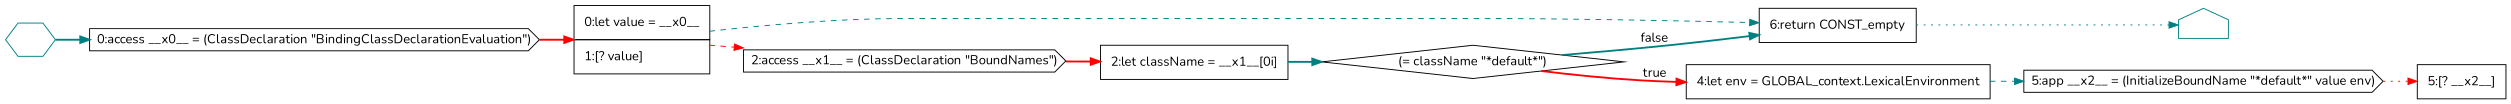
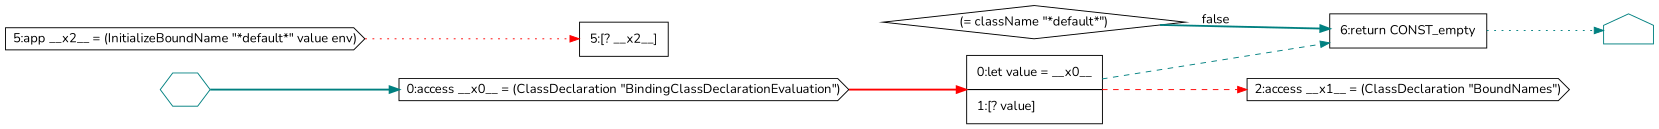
  digraph {
    fontname=Nunito
    rankdir=LR
    node [color=black fillcolor=white fontname=Nunito shape=none style=filled]
    edge [color=teal fontname=Nunito style=bold]
    n1 [label=<<font color="black">(= className &quot;*default*&quot;)</font>> shape=diamond]
-   n2 [label=<<font color="black">     <table border="0" cellborder="1" cellspacing="0" cellpadding="10">       <tr><td align="left">4:let env = GLOBAL_context.LexicalEnvironment</td></tr>     </table>   </font>> margin=0]
    n3 [label=<<font color="black">     <table border="0" cellborder="1" cellspacing="0" cellpadding="10">       <tr><td align="left">6:return CONST_empty</td></tr>     </table>   </font>> margin=0]
    n4 [label=<<font color="black">5:app __x2__ = (InitializeBoundName &quot;*default*&quot; value env)</font>> shape=cds]
    n5 [color=teal label=" " shape=house]
    n6 [label=<<font color="black">0:access __x0__ = (ClassDeclaration &quot;BindingClassDeclarationEvaluation&quot;)</font>> shape=cds]
    n7 [label=<<font color="black">     <table border="0" cellborder="1" cellspacing="0" cellpadding="10">       <tr><td align="left">0:let value = __x0__</td></tr>       <tr><td align="left">1:[? value]</td></tr>     </table>   </font>> margin=0]
    n8 [label=<<font color="black">2:access __x1__ = (ClassDeclaration &quot;BoundNames&quot;)</font>> shape=cds]
    n9 [label=<<font color="black">     <table border="0" cellborder="1" cellspacing="0" cellpadding="10">       <tr><td align="left">5:[? __x2__]</td></tr>     </table>   </font>> margin=0]
-   n10 [label=<<font color="black">     <table border="0" cellborder="1" cellspacing="0" cellpadding="10">       <tr><td align="left">2:let className = __x1__[0i]</td></tr>     </table>   </font>> margin=0]
    n11 [color=teal label=" " shape=hexagon]
-   n1 -> n2 [color=red label=<<font color="black">true</font>>]
    n1 -> n3 [label=<<font color="black">false</font>>]
-   n2 -> n4 [style=dashed]
    n3 -> n5 [style=dotted]
    n4 -> n9 [color=red style=dotted]
    n6 -> n7 [color=red]
    n7 -> n3 [style=dashed]
    n7 -> n8 [color=red style=dashed]
-   n8 -> n10 [color=red]
-   n10 -> n1
    n11 -> n6
  }
